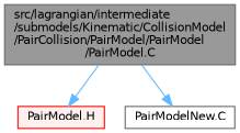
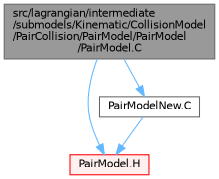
  digraph {
    node [fontname=Helvetica fontsize=10 shape=box style=filled]
    edge [color=steelblue1 fontname=Helvetica fontsize=10 labelfontname=Helvetica labelfontsize=10 style=solid]
    n1 [color=gray40 fillcolor=grey60 fontcolor=black height=0.2 label="src/lagrangian/intermediate\l/submodels/Kinematic/CollisionModel\l/PairCollision/PairModel/PairModel\l/PairModel.C" width=0.4]
    n2 [color=red fillcolor="#FFF0F0" height=0.2 label="PairModel.H" width=0.4]
    n3 [color=grey40 fillcolor=white height=0.2 label="PairModelNew.C" width=0.4]
    n1 -> n2
    n1 -> n3
+   n3 -> n2
  }
